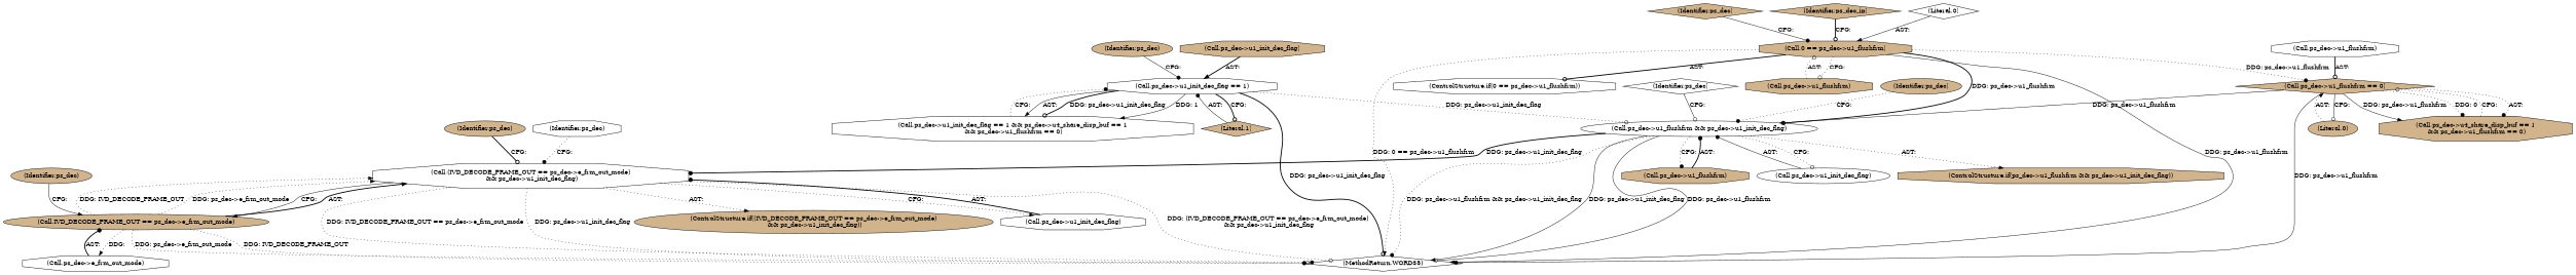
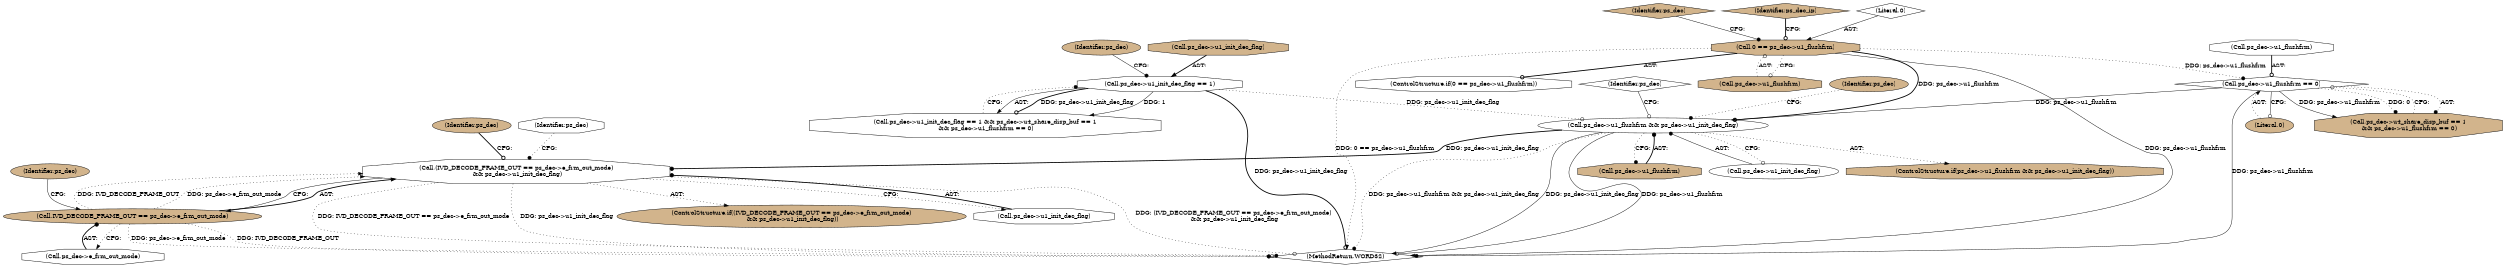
  digraph {
    node [fillcolor=tan shape=octagon style=filled]
    edge [arrowhead=normal style=dotted]
    n1 [fillcolor=white label="(Call,(IVD_DECODE_FRAME_OUT == ps_dec->e_frm_out_mode)\n && ps_dec->u1_init_dec_flag)"]
    n2 [label="(Call,IVD_DECODE_FRAME_OUT == ps_dec->e_frm_out_mode)" shape=ellipse]
    n3 [label="(ControlStructure,if((IVD_DECODE_FRAME_OUT == ps_dec->e_frm_out_mode)\n && ps_dec->u1_init_dec_flag))" shape=ellipse]
-   n4 [fillcolor=white label="(MethodReturn,WORD35)" shape=diamond]
+   n4 [fillcolor=white label="(MethodReturn,WORD32)" shape=diamond]
    n5 [fillcolor=white label="(Call,ps_dec->u1_init_dec_flag)"]
    n6 [fillcolor=white label="(Call,ps_dec->e_frm_out_mode)"]
    n7 [fillcolor=white label="(Call,ps_dec->u1_flushfrm && ps_dec->u1_init_dec_flag)" shape=ellipse]
    n8 [fillcolor=white label="(Call,ps_dec->u1_init_dec_flag)" shape=ellipse]
    n9 [label="(ControlStructure,if(ps_dec->u1_flushfrm && ps_dec->u1_init_dec_flag))"]
    n10 [label="(Call,ps_dec->u1_flushfrm)"]
    n11 [label="(Call,0 == ps_dec->u1_flushfrm)"]
-   n12 [label="(Call,ps_dec->u1_flushfrm == 0)" shape=diamond]
+   n12 [fillcolor=white label="(Call,ps_dec->u1_flushfrm == 0)" shape=diamond]
    n13 [label="(Call,ps_dec->u1_flushfrm)"]
    n14 [fillcolor=white label="(ControlStructure,if(0 == ps_dec->u1_flushfrm))"]
    n15 [label="(Call,ps_dec->u4_share_disp_buf == 1\n && ps_dec->u1_flushfrm == 0)"]
    n16 [label="(Literal,0)" shape=ellipse]
    n17 [fillcolor=white label="(Call,ps_dec->u1_init_dec_flag == 1)"]
-   n18 [label="(Literal,1)" shape=diamond]
    n19 [fillcolor=white label="(Call,ps_dec->u1_init_dec_flag == 1 && ps_dec->u4_share_disp_buf == 1\n && ps_dec->u1_flushfrm == 0)"]
    n20 [label="(Identifier,ps_dec)" shape=ellipse]
    n21 [fillcolor=white label="(Identifier,ps_dec)" shape=diamond]
    n22 [label="(Identifier,ps_dec)" shape=ellipse]
    n23 [label="(Identifier,ps_dec)" shape=ellipse]
    n24 [label="(Call,ps_dec->u1_init_dec_flag)"]
    n25 [label="(Identifier,ps_dec)" shape=diamond]
    n26 [label="(Identifier,ps_dec_ip)" shape=diamond]
    n27 [fillcolor=white label="(Literal,0)" shape=diamond]
    n28 [fillcolor=white label="(Call,ps_dec->u1_flushfrm)"]
    n29 [fillcolor=white label="(Identifier,ps_dec)"]
    n30 [label="(Identifier,ps_dec)" shape=ellipse]
    n1 -> n2 [label="CFG: " style=solid]
    n1 -> n3 [label="AST: "]
    n1 -> n4 [arrowhead=odot label="DDG: ps_dec->u1_init_dec_flag"]
    n1 -> n4 [arrowhead=odot label="DDG: (IVD_DECODE_FRAME_OUT == ps_dec->e_frm_out_mode)\n && ps_dec->u1_init_dec_flag"]
    n1 -> n4 [arrowhead=dot label="DDG: IVD_DECODE_FRAME_OUT == ps_dec->e_frm_out_mode"]
    n1 -> n5 [label="CFG: "]
    n2 -> n1 [label="AST: " style=bold]
    n2 -> n1 [label="DDG: IVD_DECODE_FRAME_OUT"]
    n2 -> n1 [label="DDG: ps_dec->e_frm_out_mode"]
    n2 -> n4 [arrowhead=dot label="DDG: IVD_DECODE_FRAME_OUT"]
    n2 -> n4 [arrowhead=odot label="DDG: ps_dec->e_frm_out_mode"]
-   n2 -> n6 [label="DDG: "]
+   n2 -> n6 [label="CFG: "]
    n5 -> n1 [arrowhead=dot label="AST: " style=bold]
    n6 -> n2 [arrowhead=dot label="AST: " style=bold]
    n7 -> n1 [arrowhead=dot label="DDG: ps_dec->u1_init_dec_flag" style=bold]
    n7 -> n4 [label="DDG: ps_dec->u1_init_dec_flag" style=solid]
    n7 -> n4 [arrowhead=odot label="DDG: ps_dec->u1_flushfrm" style=solid]
    n7 -> n4 [arrowhead=dot label="DDG: ps_dec->u1_flushfrm && ps_dec->u1_init_dec_flag"]
    n7 -> n8 [arrowhead=odot label="CFG: "]
    n7 -> n9 [label="AST: "]
    n7 -> n10 [arrowhead=dot label="CFG: "]
    n8 -> n7 [arrowhead=dot label="AST: " style=solid]
    n10 -> n7 [arrowhead=dot label="AST: " style=bold]
    n11 -> n4 [label="DDG: 0 == ps_dec->u1_flushfrm"]
    n11 -> n4 [label="DDG: ps_dec->u1_flushfrm" style=solid]
    n11 -> n7 [arrowhead=odot label="DDG: ps_dec->u1_flushfrm" style=bold]
    n11 -> n12 [arrowhead=dot label="DDG: ps_dec->u1_flushfrm"]
    n11 -> n13 [arrowhead=odot label="CFG: "]
    n11 -> n14 [arrowhead=odot label="AST: " style=bold]
    n12 -> n4 [arrowhead=dot label="DDG: ps_dec->u1_flushfrm" style=solid]
    n12 -> n7 [label="DDG: ps_dec->u1_flushfrm" style=solid]
    n12 -> n15 [arrowhead=dot label="AST: "]
    n12 -> n15 [label="DDG: ps_dec->u1_flushfrm" style=solid]
    n12 -> n15 [arrowhead=dot label="DDG: 0"]
    n12 -> n16 [arrowhead=odot label="CFG: " style=solid]
    n13 -> n11 [arrowhead=odot label="AST: "]
    n15 -> n12 [arrowhead=odot label="CFG: "]
    n16 -> n12 [label="AST: "]
    n17 -> n4 [arrowhead=odot label="DDG: ps_dec->u1_init_dec_flag" style=bold]
    n17 -> n7 [arrowhead=odot label="DDG: ps_dec->u1_init_dec_flag"]
-   n17 -> n18 [arrowhead=odot label="CFG: " style=bold]
    n17 -> n19 [label="AST: " style=solid]
    n17 -> n19 [arrowhead=odot label="DDG: ps_dec->u1_init_dec_flag" style=bold]
    n17 -> n19 [label="DDG: 1" style=solid]
-   n18 -> n17 [arrowhead=dot label="AST: " style=solid]
    n19 -> n17 [arrowhead=dot label="CFG: "]
    n20 -> n1 [arrowhead=odot label="CFG: " style=bold]
    n21 -> n7 [arrowhead=odot label="CFG: " style=solid]
    n22 -> n2 [label="CFG: " style=solid]
    n23 -> n7 [arrowhead=dot label="CFG: "]
    n24 -> n17 [label="AST: " style=bold]
    n25 -> n11 [arrowhead=dot label="CFG: " style=solid]
    n26 -> n11 [arrowhead=odot label="CFG: " style=bold]
    n27 -> n11 [label="AST: " style=solid]
    n28 -> n12 [arrowhead=odot label="AST: " style=bold]
    n29 -> n1 [arrowhead=dot label="CFG: "]
    n30 -> n17 [arrowhead=dot label="CFG: " style=solid]
  }
